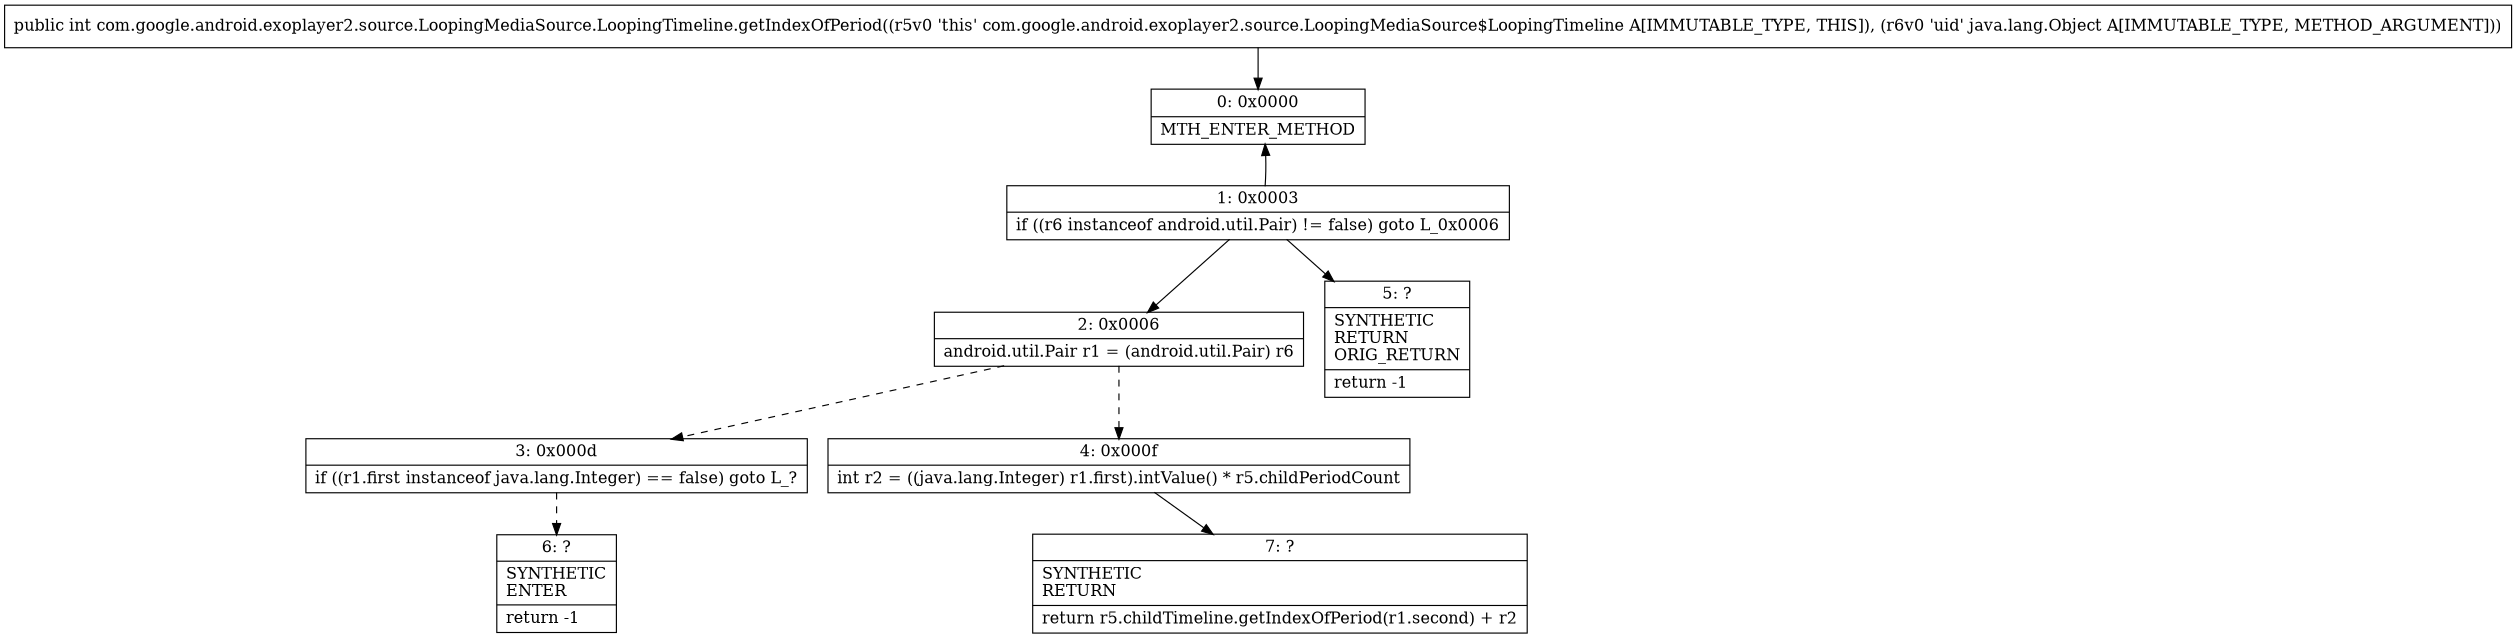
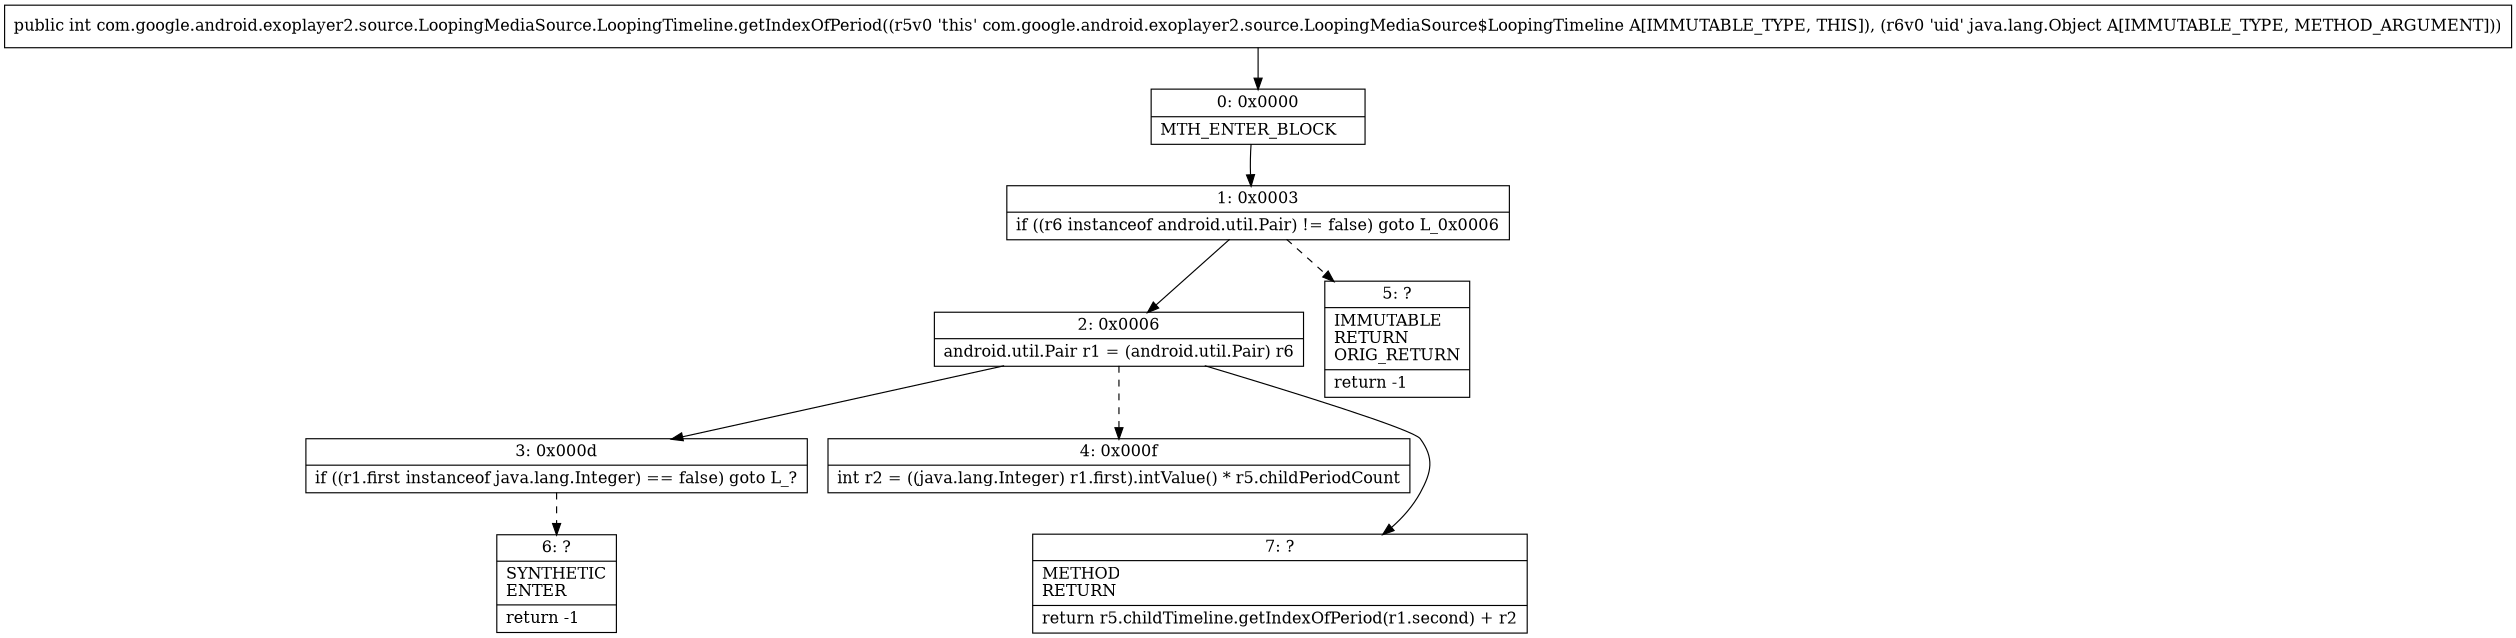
  digraph {
    node [shape=record]
-   n1 [label="{0\:\ 0x0000|MTH_ENTER_METHOD\l}"]
+   n1 [label="{0\:\ 0x0000|MTH_ENTER_BLOCK\l}"]
    n2 [label="{1\:\ 0x0003|if ((r6 instanceof android.util.Pair) != false) goto L_0x0006\l}"]
    n3 [label="{2\:\ 0x0006|android.util.Pair r1 = (android.util.Pair) r6\l}"]
-   n4 [label="{5\:\ ?|SYNTHETIC\lRETURN\lORIG_RETURN\l|return \-1\l}"]
+   n4 [label="{5\:\ ?|IMMUTABLE\lRETURN\lORIG_RETURN\l|return \-1\l}"]
    n5 [label="{3\:\ 0x000d|if ((r1.first instanceof java.lang.Integer) == false) goto L_?\l}"]
    n6 [label="{4\:\ 0x000f|int r2 = ((java.lang.Integer) r1.first).intValue() * r5.childPeriodCount\l}"]
    n7 [label="{6\:\ ?|SYNTHETIC\lENTER\l|return \-1\l}"]
-   n8 [label="{7\:\ ?|SYNTHETIC\lRETURN\l|return r5.childTimeline.getIndexOfPeriod(r1.second) + r2\l}"]
+   n8 [label="{7\:\ ?|METHOD\lRETURN\l|return r5.childTimeline.getIndexOfPeriod(r1.second) + r2\l}"]
    n9 [label="{public int com.google.android.exoplayer2.source.LoopingMediaSource.LoopingTimeline.getIndexOfPeriod((r5v0 'this' com.google.android.exoplayer2.source.LoopingMediaSource$LoopingTimeline A[IMMUTABLE_TYPE, THIS]), (r6v0 'uid' java.lang.Object A[IMMUTABLE_TYPE, METHOD_ARGUMENT])) }"]
-   n2 -> n1
+   n1 -> n2
    n2 -> n3
-   n2 -> n4 [style=solid]
-   n3 -> n5 [style=dashed]
+   n2 -> n4 [style=dashed]
+   n3 -> n5
    n3 -> n6 [style=dashed]
    n5 -> n7 [style=dashed]
-   n6 -> n8
+   n3 -> n8
    n9 -> n1
  }
